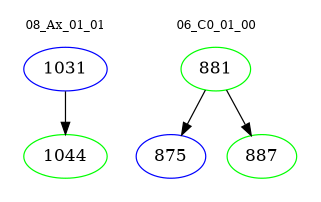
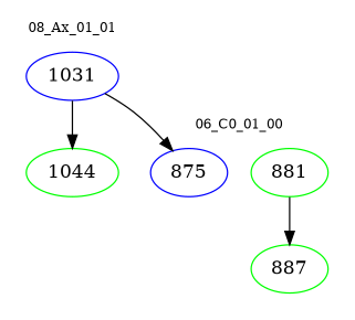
  digraph {
    node [color=green]
    edge [color=black]
    n1 [color=blue label=1031]
    n2 [label=1044]
    n3 [label=881]
    n4 [color=blue label=875]
    n5 [label=887]
    subgraph cluster_1 {
      color=white
      fontsize=10
      label="08_Ax_01_01"
      n1
      n2
    }
    subgraph cluster_2 {
      color=white
      fontsize=10
      label="06_C0_01_00"
      n3
      n4
      n5
    }
    n1 -> n2
-   n3 -> n4
+   n1 -> n4
    n3 -> n5
  }
